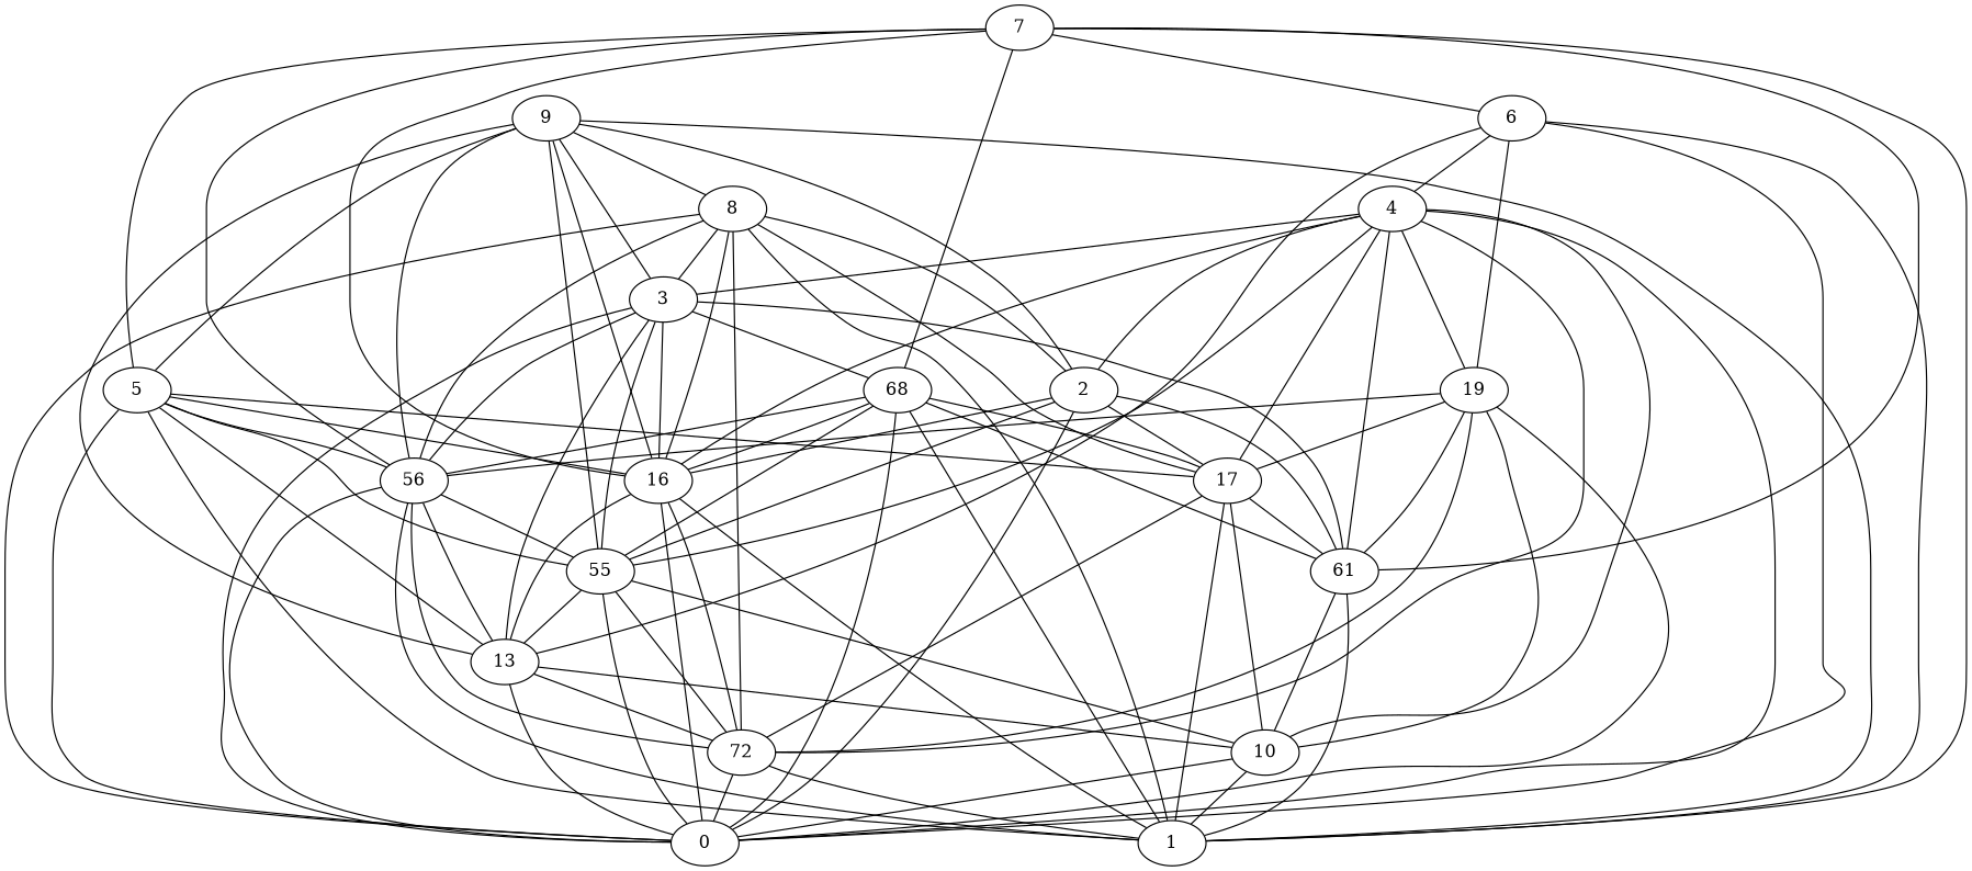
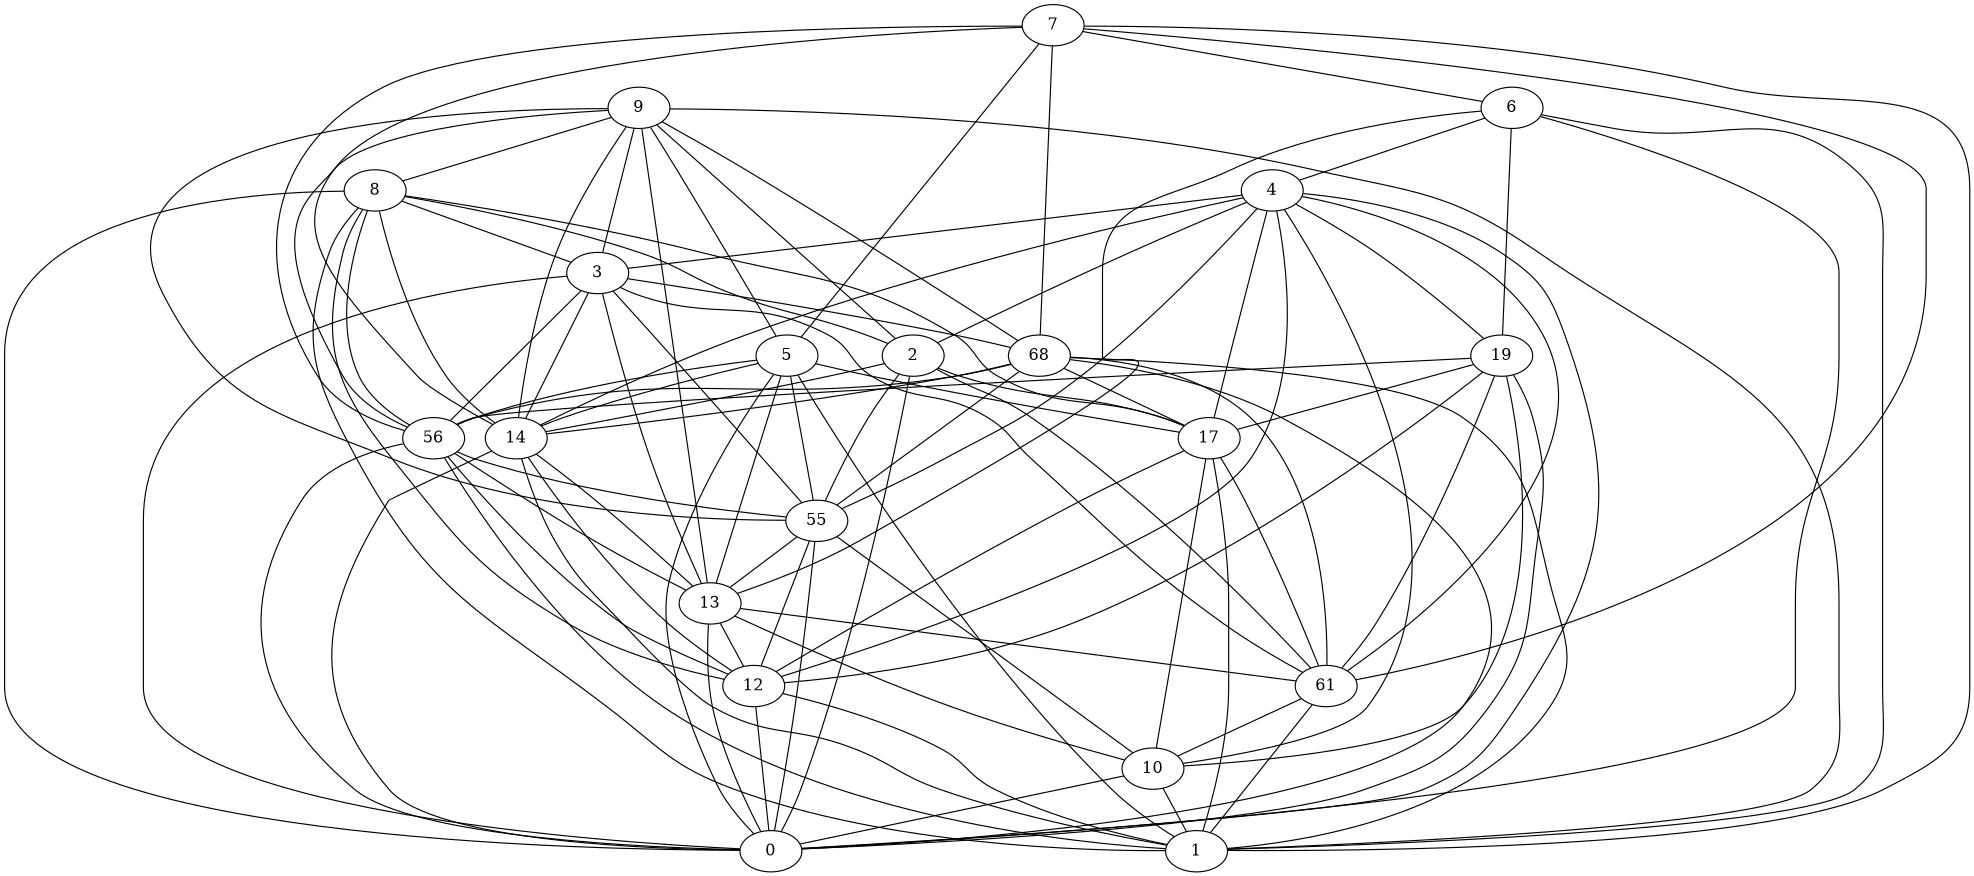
  digraph {
    fontname="DejaVu Serif"
    node [fontname="DejaVu Serif"]
    edge [color=black dir=none fontname="DejaVu Serif"]
-   14 [label=16]
-   12 [label=72]
+   14
+   12
    1
    0
    13
    5
    17
    n8 [label=55]
    n9 [label=56]
    n10 [label=61]
    10
    6
    19
    4
    2
    9
    3
    n18 [label=68]
    8
    7
    subgraph sub_1 {
      14
      12
      1
      0
      13
      5
      17
      n8
      n9
      n10
      10
      6
      19
      4
      2
      9
      3
      n18
      8
      7
    }
    14 -> 12
    14 -> 1
    14 -> 0
    14 -> 13
    12 -> 1
    12 -> 0
    13 -> 12
    13 -> 0
+   13 -> n10
    13 -> 10
    5 -> 14
    5 -> 1
    5 -> 0
    5 -> 13
    5 -> 17
    5 -> n8
    5 -> n9
    17 -> 12
    17 -> 1
    17 -> n10
    17 -> 10
    n8 -> 12
    n8 -> 0
    n8 -> 13
    n8 -> 10
    n9 -> 12
    n9 -> 1
    n9 -> 0
    n9 -> 13
    n9 -> n8
    n10 -> 1
    n10 -> 10
    10 -> 1
    10 -> 0
    6 -> 1
    6 -> 0
    6 -> 13
    6 -> 19
    6 -> 4
    19 -> 12
    19 -> 0
    19 -> 17
    19 -> n9
    19 -> n10
    19 -> 10
    4 -> 14
    4 -> 12
    4 -> 0
    4 -> 17
    4 -> n8
    4 -> n10
    4 -> 10
    4 -> 19
    4 -> 2
    4 -> 3
    2 -> 14
    2 -> 0
    2 -> 17
    2 -> n8
    2 -> n10
    9 -> 14
    9 -> 1
    9 -> 13
    9 -> 5
    9 -> n8
    9 -> n9
    9 -> 2
    9 -> 3
+   9 -> n18
    9 -> 8
    3 -> 14
    3 -> 0
    3 -> 13
    3 -> n8
    3 -> n9
    3 -> n10
    3 -> n18
    n18 -> 14
    n18 -> 1
    n18 -> 0
    n18 -> 17
    n18 -> n8
    n18 -> n9
    n18 -> n10
    8 -> 14
    8 -> 12
    8 -> 1
    8 -> 0
    8 -> 17
    8 -> n9
    8 -> 2
    8 -> 3
    7 -> 14
    7 -> 1
    7 -> 5
    7 -> n9
    7 -> n10
    7 -> 6
    7 -> n18
  }
